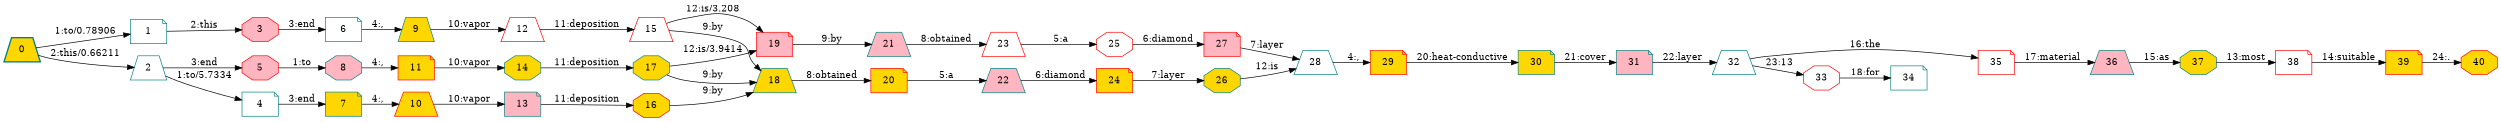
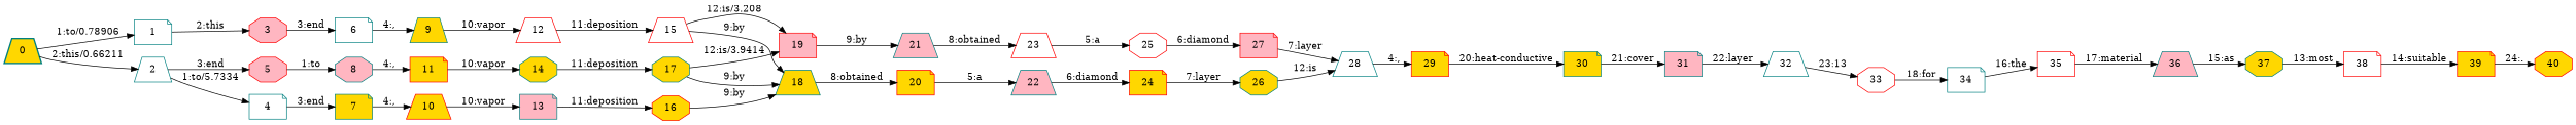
  digraph {
    nodesep=0.25
    rankdir=LR
    ranksep=0.4
    node [color=teal fillcolor=gold fontsize=14 shape=note style="solid,filled"]
    edge [fontsize=14]
    n1 [label=0 shape=trapezium style="bold,filled"]
    n2 [fillcolor=white label=1]
    n3 [fillcolor=white label=2 shape=trapezium]
    n4 [color=red fillcolor=lightpink label=3 shape=octagon]
    n5 [fillcolor=white label=4]
    n6 [color=red fillcolor=lightpink label=5 shape=octagon]
    n7 [fillcolor=white label=6]
    n8 [label=7]
    n9 [fillcolor=lightpink label=8 shape=octagon]
    n10 [label=9 shape=trapezium]
    n11 [color=red label=10 shape=trapezium]
    n12 [color=red label=11]
    n13 [color=red fillcolor=white label=12 shape=trapezium]
    n14 [fillcolor=lightpink label=13]
    n15 [label=14 shape=octagon]
    n16 [color=red fillcolor=white label=15 shape=trapezium]
    n17 [color=red label=16 shape=octagon]
    n18 [label=17 shape=octagon]
    n19 [label=18 shape=trapezium]
    n20 [color=red fillcolor=lightpink label=19]
    n21 [color=red label=20]
    n22 [fillcolor=lightpink label=21 shape=trapezium]
    n23 [fillcolor=lightpink label=22 shape=trapezium]
    n24 [color=red fillcolor=white label=23 shape=trapezium]
    n25 [color=red label=24]
    n26 [color=red fillcolor=white label=25 shape=octagon]
    n27 [label=26 shape=octagon]
    n28 [color=red fillcolor=lightpink label=27]
    n29 [fillcolor=white label=28 shape=trapezium]
    n30 [color=red label=29]
    n31 [label=30]
    n32 [fillcolor=lightpink label=31]
    n33 [fillcolor=white label=32 shape=trapezium]
    n34 [color=red fillcolor=white label=33 shape=octagon]
    n35 [fillcolor=white label=34]
    n36 [color=red fillcolor=white label=35]
    n37 [fillcolor=lightpink label=36 shape=trapezium]
    n38 [label=37 shape=octagon]
    n39 [color=red fillcolor=white label=38]
    n40 [color=red label=39]
    n41 [color=red label=40 shape=octagon]
    n1 -> n2 [label="1:to/0.78906"]
    n1 -> n3 [label="2:this/0.66211"]
    n2 -> n4 [label="2:this"]
    n3 -> n5 [label="1:to/5.7334"]
    n3 -> n6 [label="3:end"]
    n4 -> n7 [label="3:end"]
    n5 -> n8 [label="3:end"]
    n6 -> n9 [label="1:to"]
    n7 -> n10 [label="4:,"]
    n8 -> n11 [label="4:,"]
    n9 -> n12 [label="4:,"]
    n10 -> n13 [label="10:vapor"]
    n11 -> n14 [label="10:vapor"]
    n12 -> n15 [label="10:vapor"]
    n13 -> n16 [label="11:deposition"]
    n14 -> n17 [label="11:deposition"]
    n15 -> n18 [label="11:deposition"]
    n16 -> n19 [label="9:by"]
    n16 -> n20 [label="12:is/3.208"]
    n17 -> n19 [label="9:by"]
    n18 -> n19 [label="9:by"]
    n18 -> n20 [label="12:is/3.9414"]
    n19 -> n21 [label="8:obtained"]
    n20 -> n22 [label="9:by"]
    n21 -> n23 [label="5:a"]
    n22 -> n24 [label="8:obtained"]
    n23 -> n25 [label="6:diamond"]
    n24 -> n26 [label="5:a"]
    n25 -> n27 [label="7:layer"]
    n26 -> n28 [label="6:diamond"]
    n27 -> n29 [label="12:is"]
    n28 -> n29 [label="7:layer"]
    n29 -> n30 [label="4:,"]
    n30 -> n31 [label="20:heat-conductive"]
    n31 -> n32 [label="21:cover"]
    n32 -> n33 [label="22:layer"]
    n33 -> n34 [label="23:13"]
    n34 -> n35 [label="18:for"]
-   n33 -> n36 [label="16:the"]
+   n35 -> n36 [label="16:the"]
    n36 -> n37 [label="17:material"]
    n37 -> n38 [label="15:as"]
    n38 -> n39 [label="13:most"]
    n39 -> n40 [label="14:suitable"]
    n40 -> n41 [label="24:."]
  }
